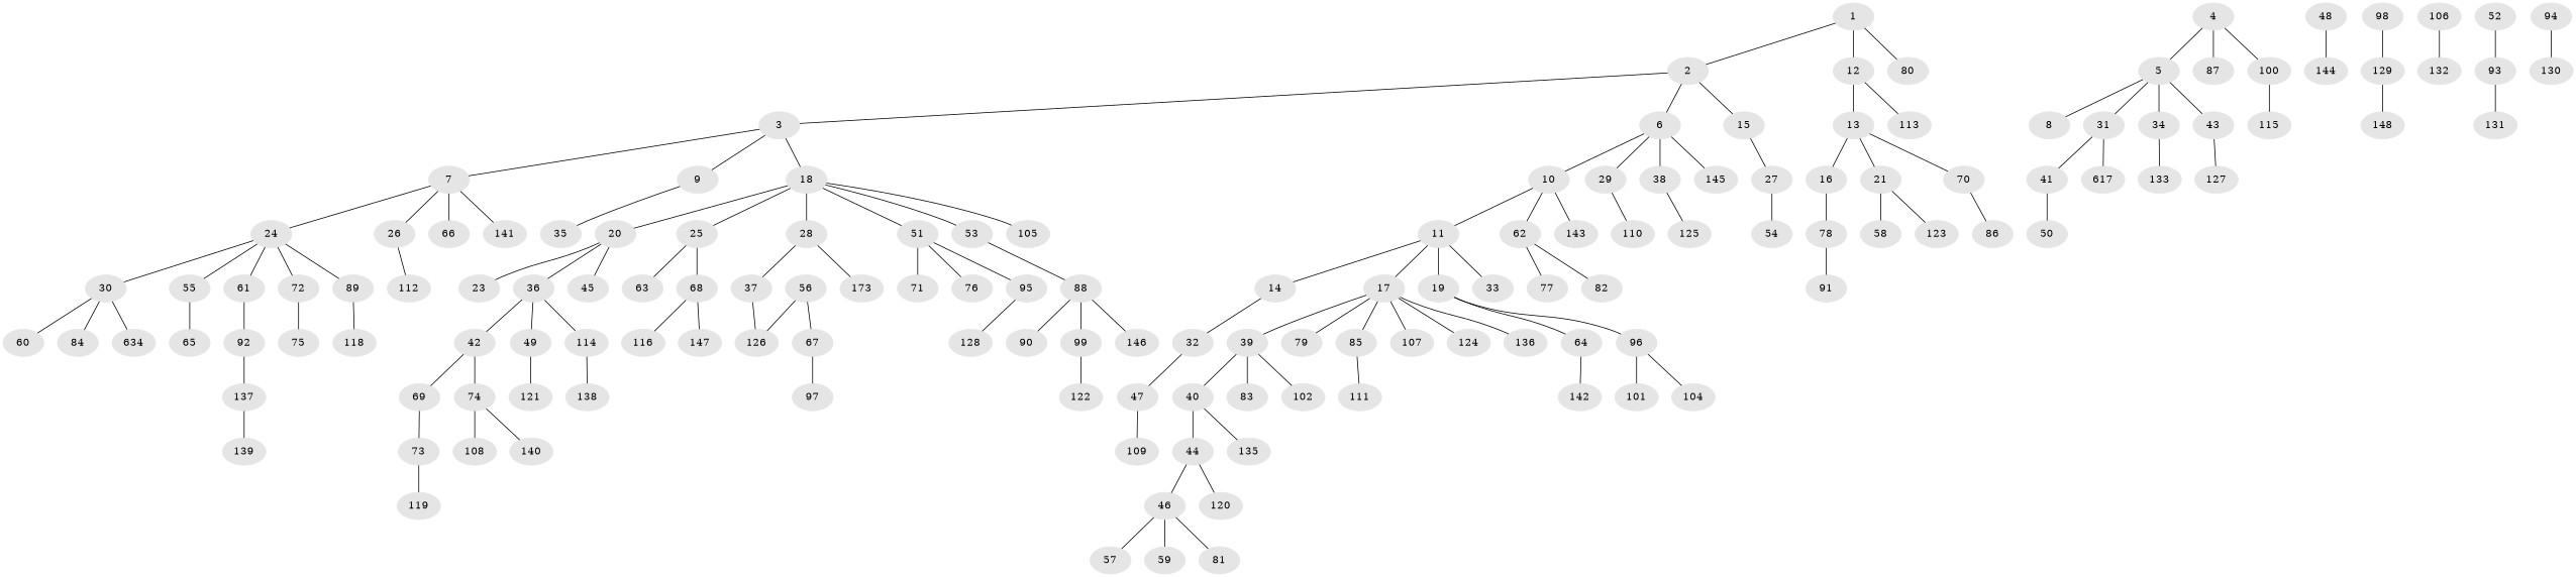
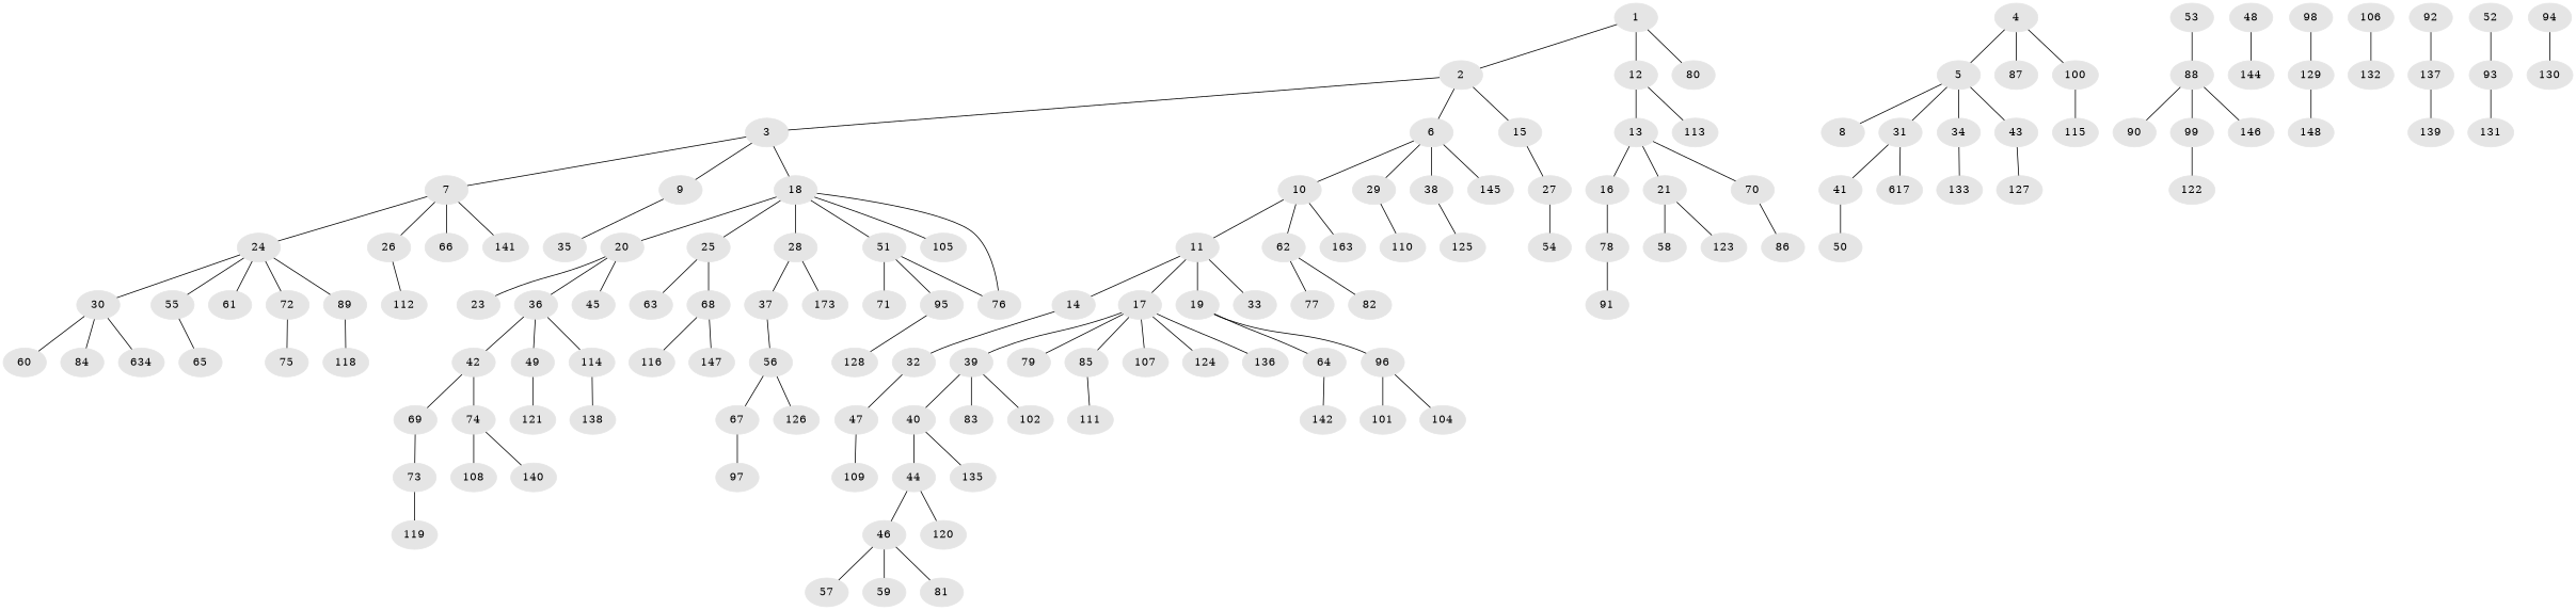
  graph {
    node [color=gray90 style=filled]
    1
    2
    12
    80
    3
    6
    15
    13
    113
    7
    9
    18
    4
    5
    87
    100
    10
    29
    38
    145
    27
    24
    26
    66
    141
    35
    20
    25
    28
    51
    53
    105
    8
    31
    34
    43
    115
    41
    n39 [label=617]
    133
    127
    11
    62
-   143
+   143 [label=163]
    110
    125
    30
    55
    61
    72
    89
    112
    14
    17
    19
    33
    77
    82
    32
    39
    79
    85
    107
    124
    136
    64
    96
    16
    21
    70
    78
    58
    123
    86
    47
    54
    91
    40
    83
    102
    111
    23
    36
    45
    63
    68
    37
    n88 [label=173]
    71
    76
    95
    88
    48
    144
    142
    101
    104
    42
    49
    114
    98
    129
    106
    132
    60
    84
    n107 [label=634]
    65
    92
    75
    118
    116
    147
    56
    50
    109
    52
    93
    69
    74
    121
    138
    67
    126
    44
    135
    46
    120
    73
    108
    140
    57
    59
    81
    128
    131
    90
    99
    146
    97
    137
    94
    130
    119
    122
    139
    148
    1 -- 2
    1 -- 12
    1 -- 80
    2 -- 3
    2 -- 6
    2 -- 15
    12 -- 13
    12 -- 113
    3 -- 7
    3 -- 9
    3 -- 18
    6 -- 10
    6 -- 29
    6 -- 38
    6 -- 145
    15 -- 27
    13 -- 16
    13 -- 21
    13 -- 70
    7 -- 24
    7 -- 26
    7 -- 66
    7 -- 141
    9 -- 35
    18 -- 20
    18 -- 25
    18 -- 28
    18 -- 51
-   18 -- 53
+   18 -- 76
    18 -- 105
    4 -- 5
    4 -- 87
    4 -- 100
    5 -- 8
    5 -- 31
    5 -- 34
    5 -- 43
    100 -- 115
    10 -- 11
    10 -- 62
    10 -- 143
    29 -- 110
    38 -- 125
    27 -- 54
    24 -- 30
    24 -- 55
    24 -- 61
    24 -- 72
    24 -- 89
    26 -- 112
    20 -- 23
    20 -- 36
    20 -- 45
    25 -- 63
    25 -- 68
    28 -- 37
    28 -- n88
    51 -- 71
    51 -- 76
    51 -- 95
    53 -- 88
    31 -- 41
    31 -- n39
    34 -- 133
    43 -- 127
    41 -- 50
    11 -- 14
    11 -- 17
    11 -- 19
    11 -- 33
    62 -- 77
    62 -- 82
    30 -- 60
    30 -- 84
    30 -- n107
    55 -- 65
-   61 -- 92
    72 -- 75
    89 -- 118
    14 -- 32
    17 -- 39
    17 -- 79
    17 -- 85
    17 -- 107
    17 -- 124
    17 -- 136
    19 -- 64
    19 -- 96
    32 -- 47
    39 -- 40
    39 -- 83
    39 -- 102
    85 -- 111
    64 -- 142
    96 -- 101
    96 -- 104
    16 -- 78
    21 -- 58
    21 -- 123
    70 -- 86
    78 -- 91
    47 -- 109
    40 -- 44
    40 -- 135
    36 -- 42
    36 -- 49
    36 -- 114
    68 -- 116
    68 -- 147
-   37 -- 126
+   37 -- 56
    95 -- 128
    88 -- 90
    88 -- 99
    88 -- 146
    48 -- 144
    42 -- 69
    42 -- 74
    49 -- 121
    114 -- 138
    98 -- 129
    129 -- 148
    106 -- 132
    92 -- 137
    56 -- 67
    56 -- 126
    52 -- 93
    93 -- 131
    69 -- 73
    74 -- 108
    74 -- 140
    67 -- 97
    44 -- 46
    44 -- 120
    46 -- 57
    46 -- 59
    46 -- 81
    73 -- 119
    99 -- 122
    137 -- 139
    94 -- 130
  }
